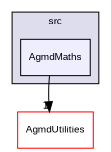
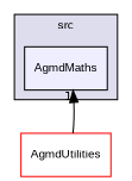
  digraph {
    compound=true
    fontname="Liberation Sans"
    node [fontname="Liberation Sans" fontsize=10 shape=box style=filled]
    n1 [fillcolor="#eeeeff" label=AgmdMaths pencolor=black]
    n2 [color=red fillcolor=white label=AgmdUtilities]
    subgraph cluster_1 {
      bgcolor="#ddddee"
      fontsize=10
      label=src
      pencolor=black
      n1
    }
-   n1 -> n2 [headlabel=1 labeldistance=1.5 labelfontname=Helvetica labelfontsize=10 fontname="Liberation Sans"]
+   n2 -> n1 [headlabel=1 labeldistance=1.5 labelfontname=Helvetica labelfontsize=10 fontname="Liberation Sans"]
  }
